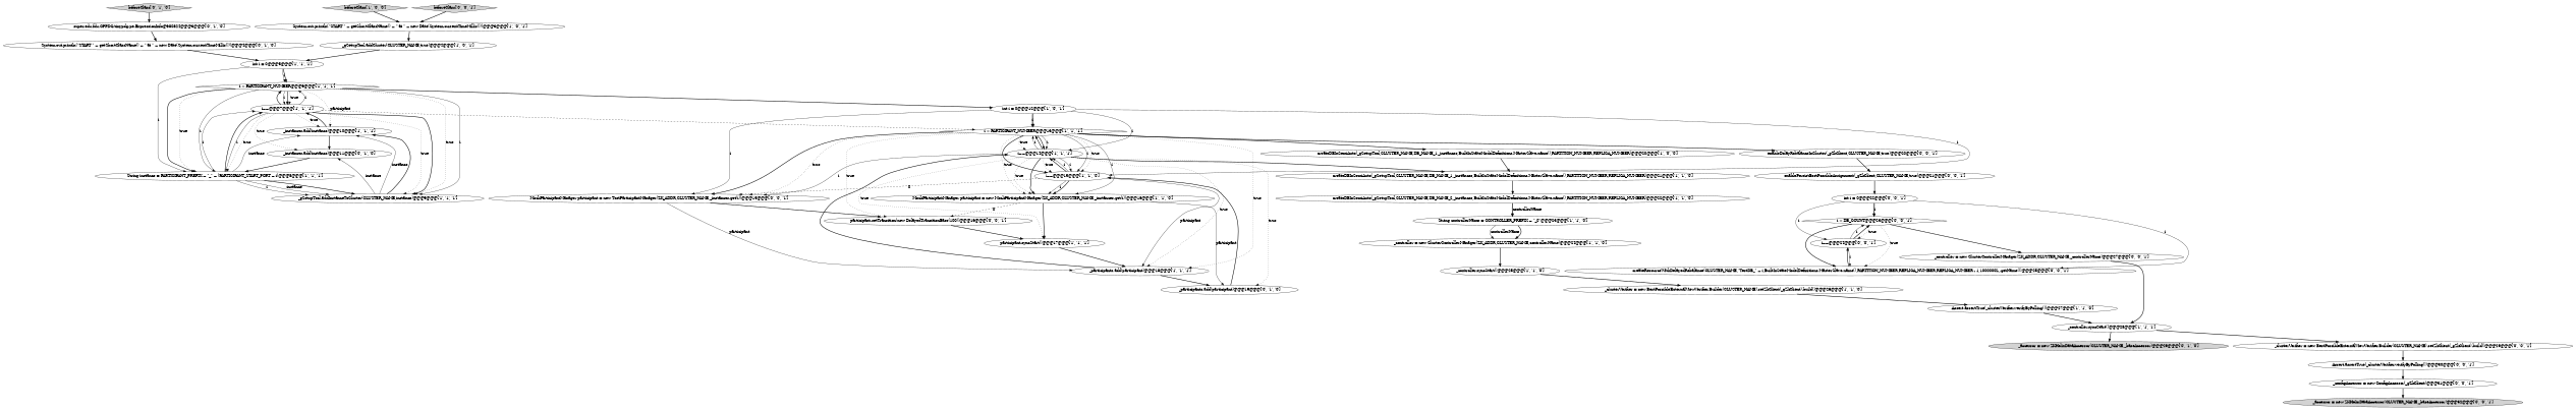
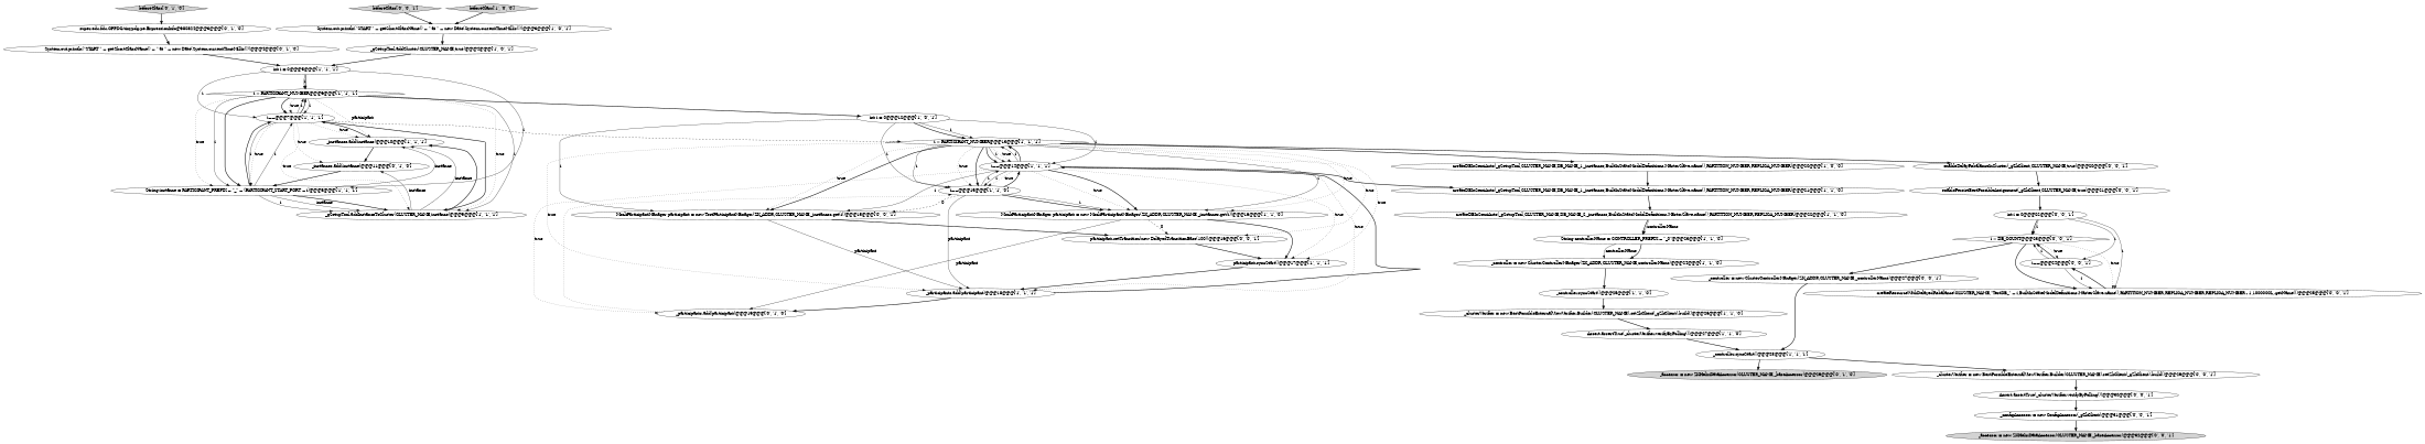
  digraph {
    node [fillcolor=white shape=ellipse style=filled]
    edge [style=bold]
    n1 [fillcolor=lightgray label="_accessor = new ZKHelixDataAccessor(CLUSTER_NAME,_baseAccessor)@@@29@@@['0', '1', '0']"]
    n2 [label="i++@@@24@@@['0', '0', '1']"]
    n3 [label="createResourceWithDelayedRebalance(CLUSTER_NAME,\"TestDB_\" + i,BuiltInStateModelDefinitions.MasterSlave.name(),PARTITION_NUMBER,REPLICA_NUMBER,REPLICA_NUMBER - 1,1000000L,.getName())@@@25@@@['0', '0', '1']"]
    n4 [label="i < DB_COUNT@@@23@@@['0', '0', '1']" shape=diamond]
    n5 [label="_controller = new ClusterControllerManager(ZK_ADDR,CLUSTER_NAME,_controllerName)@@@27@@@['0', '0', '1']"]
    n6 [label="i++@@@7@@@['1', '1', '1']"]
    n7 [label="_instances.add(instance)@@@10@@@['1', '1', '1']"]
    n8 [label="i < PARTICIPANT_NUMBER@@@6@@@['1', '1', '1']" shape=diamond]
    n9 [label="_instances.add(instance)@@@11@@@['0', '1', '0']"]
    n10 [label="String instance = PARTICIPANT_PREFIX + \"_\" + (PARTICIPANT_START_PORT + i)@@@8@@@['1', '1', '1']"]
    n11 [label="_gSetupTool.addInstanceToCluster(CLUSTER_NAME,instance)@@@9@@@['1', '1', '1']"]
    n12 [label="i < PARTICIPANT_NUMBER@@@13@@@['1', '1', '1']" shape=diamond]
    n13 [label="int i = 0@@@12@@@['1', '0', '1']"]
    n14 [label="i++@@@14@@@['1', '1', '1']"]
    n15 [label="i++@@@15@@@['1', '1', '0']"]
    n16 [label="MockParticipantManager participant = new TestParticipantManager(ZK_ADDR,CLUSTER_NAME,_instances.get(i))@@@15@@@['0', '0', '1']"]
    n17 [label="MockParticipantManager participant = new MockParticipantManager(ZK_ADDR,CLUSTER_NAME,_instances.get(i))@@@16@@@['1', '1', '0']"]
    n18 [label="participant.syncStart()@@@17@@@['1', '1', '1']"]
    n19 [label="_participants.add(participant)@@@18@@@['1', '1', '1']"]
    n20 [label="participant.setTransition(new DelayedTransitionBase(100))@@@16@@@['0', '0', '1']"]
    n21 [label="enableDelayRebalanceInCluster(_gZkClient,CLUSTER_NAME,true)@@@20@@@['0', '0', '1']"]
    n22 [label="createDBInSemiAuto(_gSetupTool,CLUSTER_NAME,DB_NAME_1,_instances,BuiltInStateModelDefinitions.MasterSlave.name(),PARTITION_NUMBER,REPLICA_NUMBER)@@@20@@@['1', '0', '0']"]
    n23 [fillcolor=lightgray label="_accessor = new ZKHelixDataAccessor(CLUSTER_NAME,_baseAccessor)@@@32@@@['0', '0', '1']"]
    n24 [label="_participants.add(participant)@@@19@@@['0', '1', '0']"]
    n25 [label="createDBInSemiAuto(_gSetupTool,CLUSTER_NAME,DB_NAME_1,_instances,BuiltInStateModelDefinitions.MasterSlave.name(),PARTITION_NUMBER,REPLICA_NUMBER)@@@21@@@['1', '1', '0']"]
    n26 [label="createDBInSemiAuto(_gSetupTool,CLUSTER_NAME,DB_NAME_2,_instances,BuiltInStateModelDefinitions.MasterSlave.name(),PARTITION_NUMBER,REPLICA_NUMBER)@@@22@@@['1', '1', '0']"]
    n27 [label="super.edu.fdu.CPPDG.tinypdg.pe.ExpressionInfo@680824@@@3@@@['0', '1', '0']"]
    n28 [label="System.out.println(\"START \" + getShortClassName() + \" at \" + new Date(System.currentTimeMillis()))@@@4@@@['0', '1', '0']"]
    n29 [label="int i = 0@@@5@@@['1', '1', '1']"]
    n30 [label="enablePersistBestPossibleAssignment(_gZkClient,CLUSTER_NAME,true)@@@21@@@['0', '0', '1']"]
    n31 [label="int i = 0@@@22@@@['0', '0', '1']"]
    n32 [fillcolor=lightgray label="beforeClass['0', '1', '0']" shape=diamond]
    n33 [label="String controllerName = CONTROLLER_PREFIX + \"_0\"@@@23@@@['1', '1', '0']"]
    n34 [label="_controller = new ClusterControllerManager(ZK_ADDR,CLUSTER_NAME,controllerName)@@@24@@@['1', '1', '0']"]
    n35 [label="_clusterVerifier = new BestPossibleExternalViewVerifier.Builder(CLUSTER_NAME).setZkClient(_gZkClient).build()@@@29@@@['0', '0', '1']"]
    n36 [label="Assert.assertTrue(_clusterVerifier.verifyByPolling())@@@30@@@['0', '0', '1']"]
    n37 [label="_configAccessor = new ConfigAccessor(_gZkClient)@@@31@@@['0', '0', '1']"]
    n38 [label="_clusterVerifier = new BestPossibleExternalViewVerifier.Builder(CLUSTER_NAME).setZkClient(_gZkClient).build()@@@26@@@['1', '1', '0']"]
    n39 [label="Assert.assertTrue(_clusterVerifier.verifyByPolling())@@@27@@@['1', '1', '0']"]
    n40 [label="_controller.syncStart()@@@28@@@['1', '1', '1']"]
    n41 [label="_controller.syncStart()@@@25@@@['1', '1', '0']"]
    n42 [label="_gSetupTool.addCluster(CLUSTER_NAME,true)@@@4@@@['1', '0', '1']"]
    n43 [fillcolor=lightgray label="beforeClass['1', '0', '0']" shape=diamond]
    n44 [label="System.out.println(\"START \" + getShortClassName() + \" at \" + new Date(System.currentTimeMillis()))@@@3@@@['1', '0', '1']"]
    n45 [fillcolor=lightgray label="beforeClass['0', '0', '1']" shape=diamond]
    n2 -> n3 [label=i style=solid]
    n2 -> n4 [label=i style=solid]
    n2 -> n4
    n3 -> n2
    n4 -> n2 [label=true style=dotted]
    n4 -> n3 [label=true style=dotted]
    n4 -> n3
    n4 -> n5
    n5 -> n40
    n6 -> n7 [label=true style=dotted]
    n6 -> n8 [label=i style=solid]
    n6 -> n8
    n6 -> n9 [label=true style=dotted]
    n6 -> n10 [label=true style=dotted]
    n6 -> n10 [label=i style=solid]
    n6 -> n11
    n6 -> n11 [label=true style=dotted]
    n6 -> n12 [style=dashed]
    n7 -> n6
    n7 -> n9
    n8 -> n6 [label=i style=solid]
    n8 -> n6
    n8 -> n6 [label=true style=dotted]
    n8 -> n7 [label=participant style=dotted]
    n8 -> n10 [label=true style=dotted]
    n8 -> n10 [label=i style=solid]
    n8 -> n10
    n8 -> n11 [label=true style=dotted]
    n8 -> n11 [label=i style=solid]
    n8 -> n13
    n9 -> n10
    n10 -> n6 [label=i style=solid]
    n10 -> n6
    n10 -> n7 [label=instance style=solid]
    n10 -> n11 [label=i style=solid]
    n10 -> n11 [label=instance style=solid]
    n10 -> n11
    n11 -> n7
    n11 -> n7 [label=instance style=solid]
    n11 -> n9 [label=instance style=solid]
    n12 -> n14
    n12 -> n14 [label=i style=solid]
    n12 -> n14 [label=true style=dotted]
    n12 -> n15 [label=i style=solid]
    n12 -> n15 [label=true style=dotted]
    n12 -> n15
    n12 -> n16 [label=true style=dotted]
    n12 -> n16
    n12 -> n17 [label=i style=solid]
    n12 -> n17 [label=true style=dotted]
+   n12 -> n18 [label=true style=dotted]
    n12 -> n19 [label=true style=dotted]
    n12 -> n20 [label=true style=dotted]
    n12 -> n21
    n12 -> n22
    n13 -> n12 [label=i style=solid]
    n13 -> n12
    n13 -> n14 [label=i style=solid]
    n13 -> n15 [label=i style=solid]
    n13 -> n16 [label=i style=solid]
    n14 -> n12 [label=i style=solid]
    n14 -> n12
    n14 -> n15 [label=i style=solid]
    n14 -> n15 [label=true style=dotted]
    n14 -> n16 [label=i style=solid]
    n14 -> n17 [label=true style=dotted]
    n14 -> n17
    n14 -> n18 [label=true style=dotted]
    n14 -> n19 [label=true style=dotted]
    n14 -> n24 [label=true style=dotted]
    n14 -> n25
    n15 -> n14
    n15 -> n14 [label=i style=solid]
    n15 -> n16 [label=0 style=dashed]
    n15 -> n17
    n15 -> n17 [label=i style=solid]
    n15 -> n19 [label=participant style=solid]
    n16 -> n19 [label=participant style=solid]
    n16 -> n20
    n17 -> n18
    n17 -> n20 [label=0 style=dashed]
    n17 -> n24 [label=participant style=solid]
    n18 -> n19
    n19 -> n14
    n19 -> n24
    n20 -> n18
    n21 -> n30
    n22 -> n25
-   n24 -> n15
+   n24 -> n15 [style=dotted]
    n25 -> n26
    n26 -> n33
    n26 -> n33 [label=controllerName style=solid]
    n27 -> n28
    n28 -> n29
+   n29 -> n6 [label=i style=solid]
    n29 -> n8 [label=i style=solid]
    n29 -> n8
    n29 -> n10 [label=i style=solid]
    n30 -> n31
    n31 -> n2 [label=i style=solid]
    n31 -> n3 [label=i style=solid]
    n31 -> n4
    n31 -> n4 [label=i style=solid]
    n32 -> n27
    n33 -> n34
    n33 -> n34 [label=controllerName style=solid]
    n34 -> n41
    n35 -> n36
    n36 -> n37
    n37 -> n23
    n38 -> n39
    n39 -> n40
    n40 -> n1
    n40 -> n35
    n41 -> n38
    n42 -> n29
    n43 -> n44
    n44 -> n42
    n45 -> n44
  }
